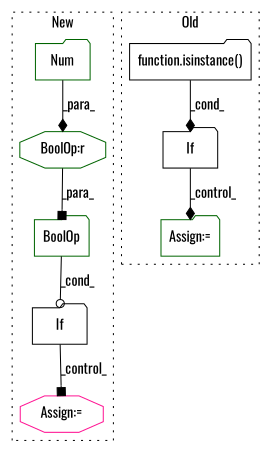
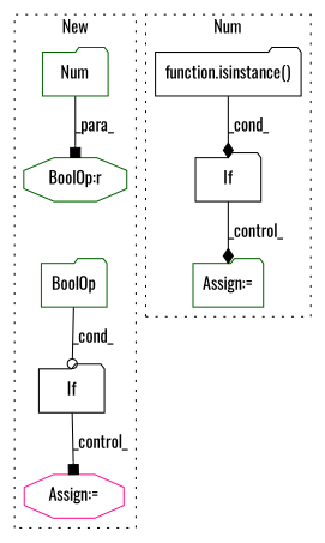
  digraph {
    fontname=Oswald
    node [a=96 color=darkgreen fontname=Oswald l=3 shape=folder]
    edge [arrowhead=box fontname=Oswald]
    n1 [a=72 l=137 label=BoolOp s=5980]
    n2 [color=black label=If s=5977]
    n3 [a=40 l=28 label="BoolOp:r" s=6022 shape=octagon]
    n4 [a=68 color=deeppink label="Assign:=" s=6329 shape=octagon]
    n5 [a=76 l=1 label=Num s=6049]
    n6 [a=75 color=black l="11,1" label="function.isinstance()" s="5805,5834"]
    n7 [a=68 label="Assign:=" s=5865]
    n8 [color=black label=If s=5802]
    subgraph cluster_1 {
      label=New
      style=dotted
      n1
      n2
      n3
      n4
      n5
    }
    subgraph cluster_2 {
-     label=Old
+     label=Num
      style=dotted
      n6
      n7
      n8
    }
    n1 -> n2 [arrowhead=odot label=_cond_]
    n2 -> n4 [label=_control_]
-   n3 -> n1 [label=_para_]
-   n5 -> n3 [arrowhead=diamond label=_para_]
+   n5 -> n3 [label=_para_]
    n6 -> n8 [arrowhead=diamond label=_cond_]
    n8 -> n7 [arrowhead=diamond label=_control_]
  }
